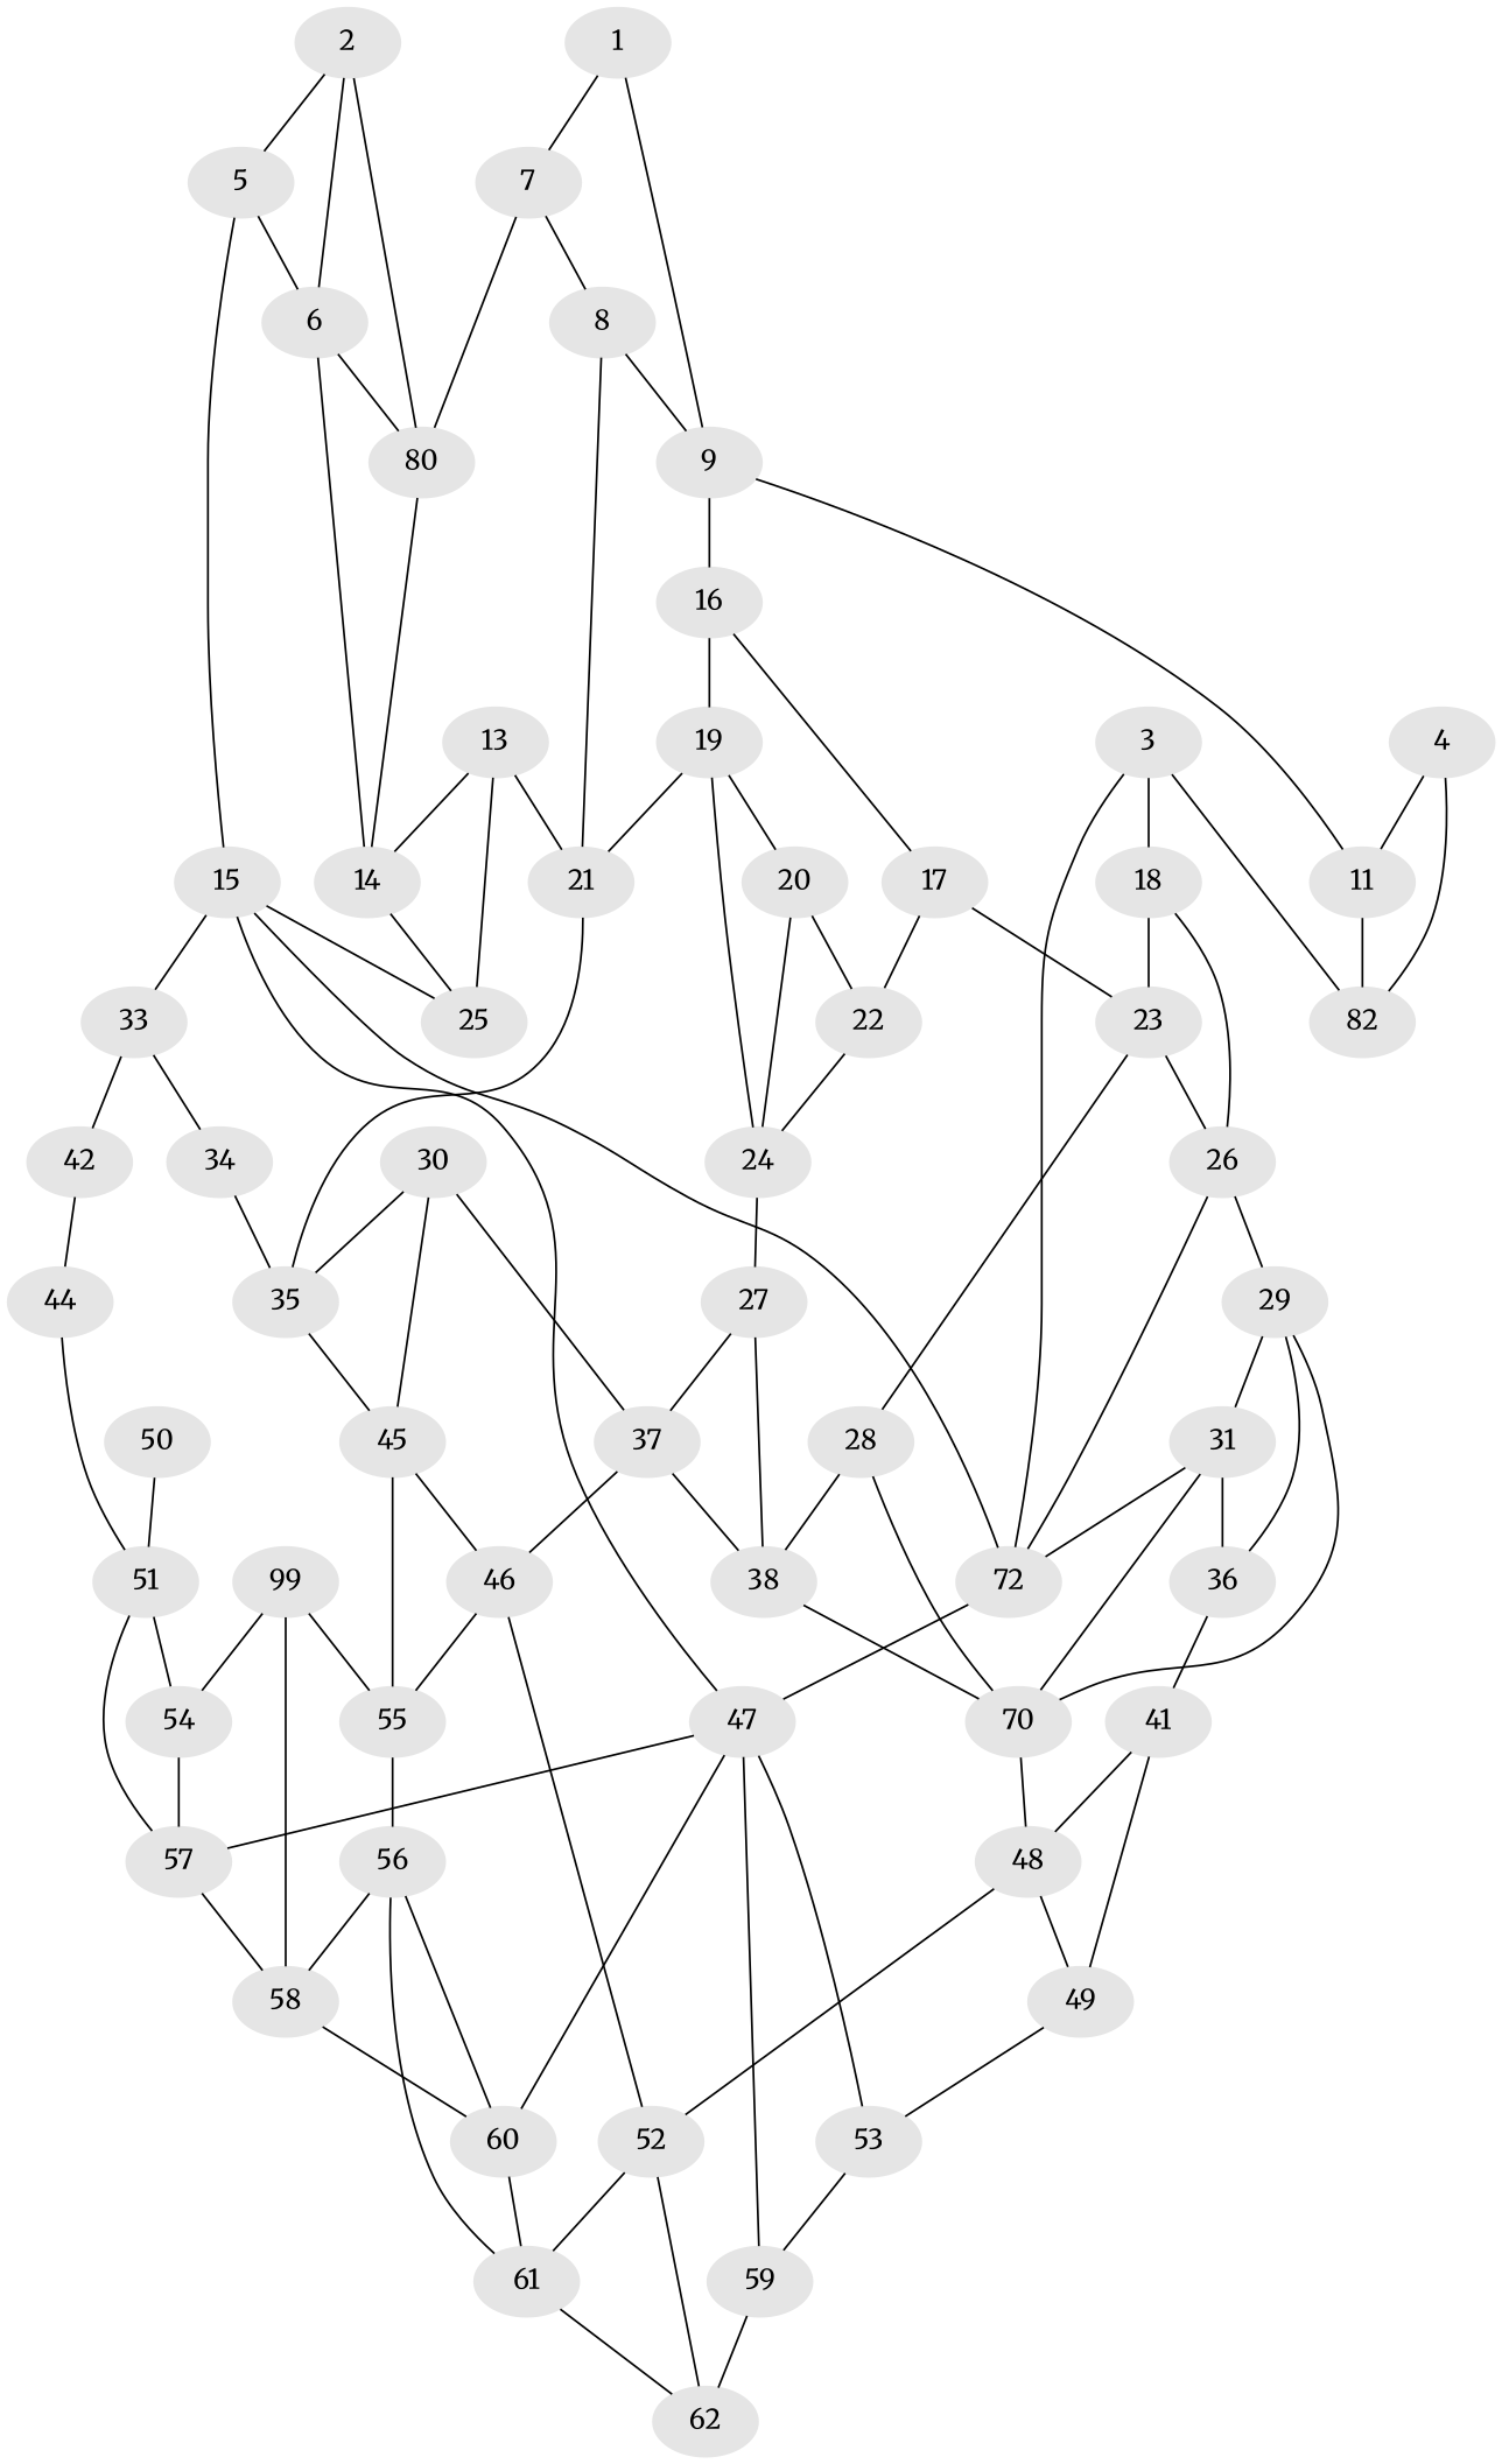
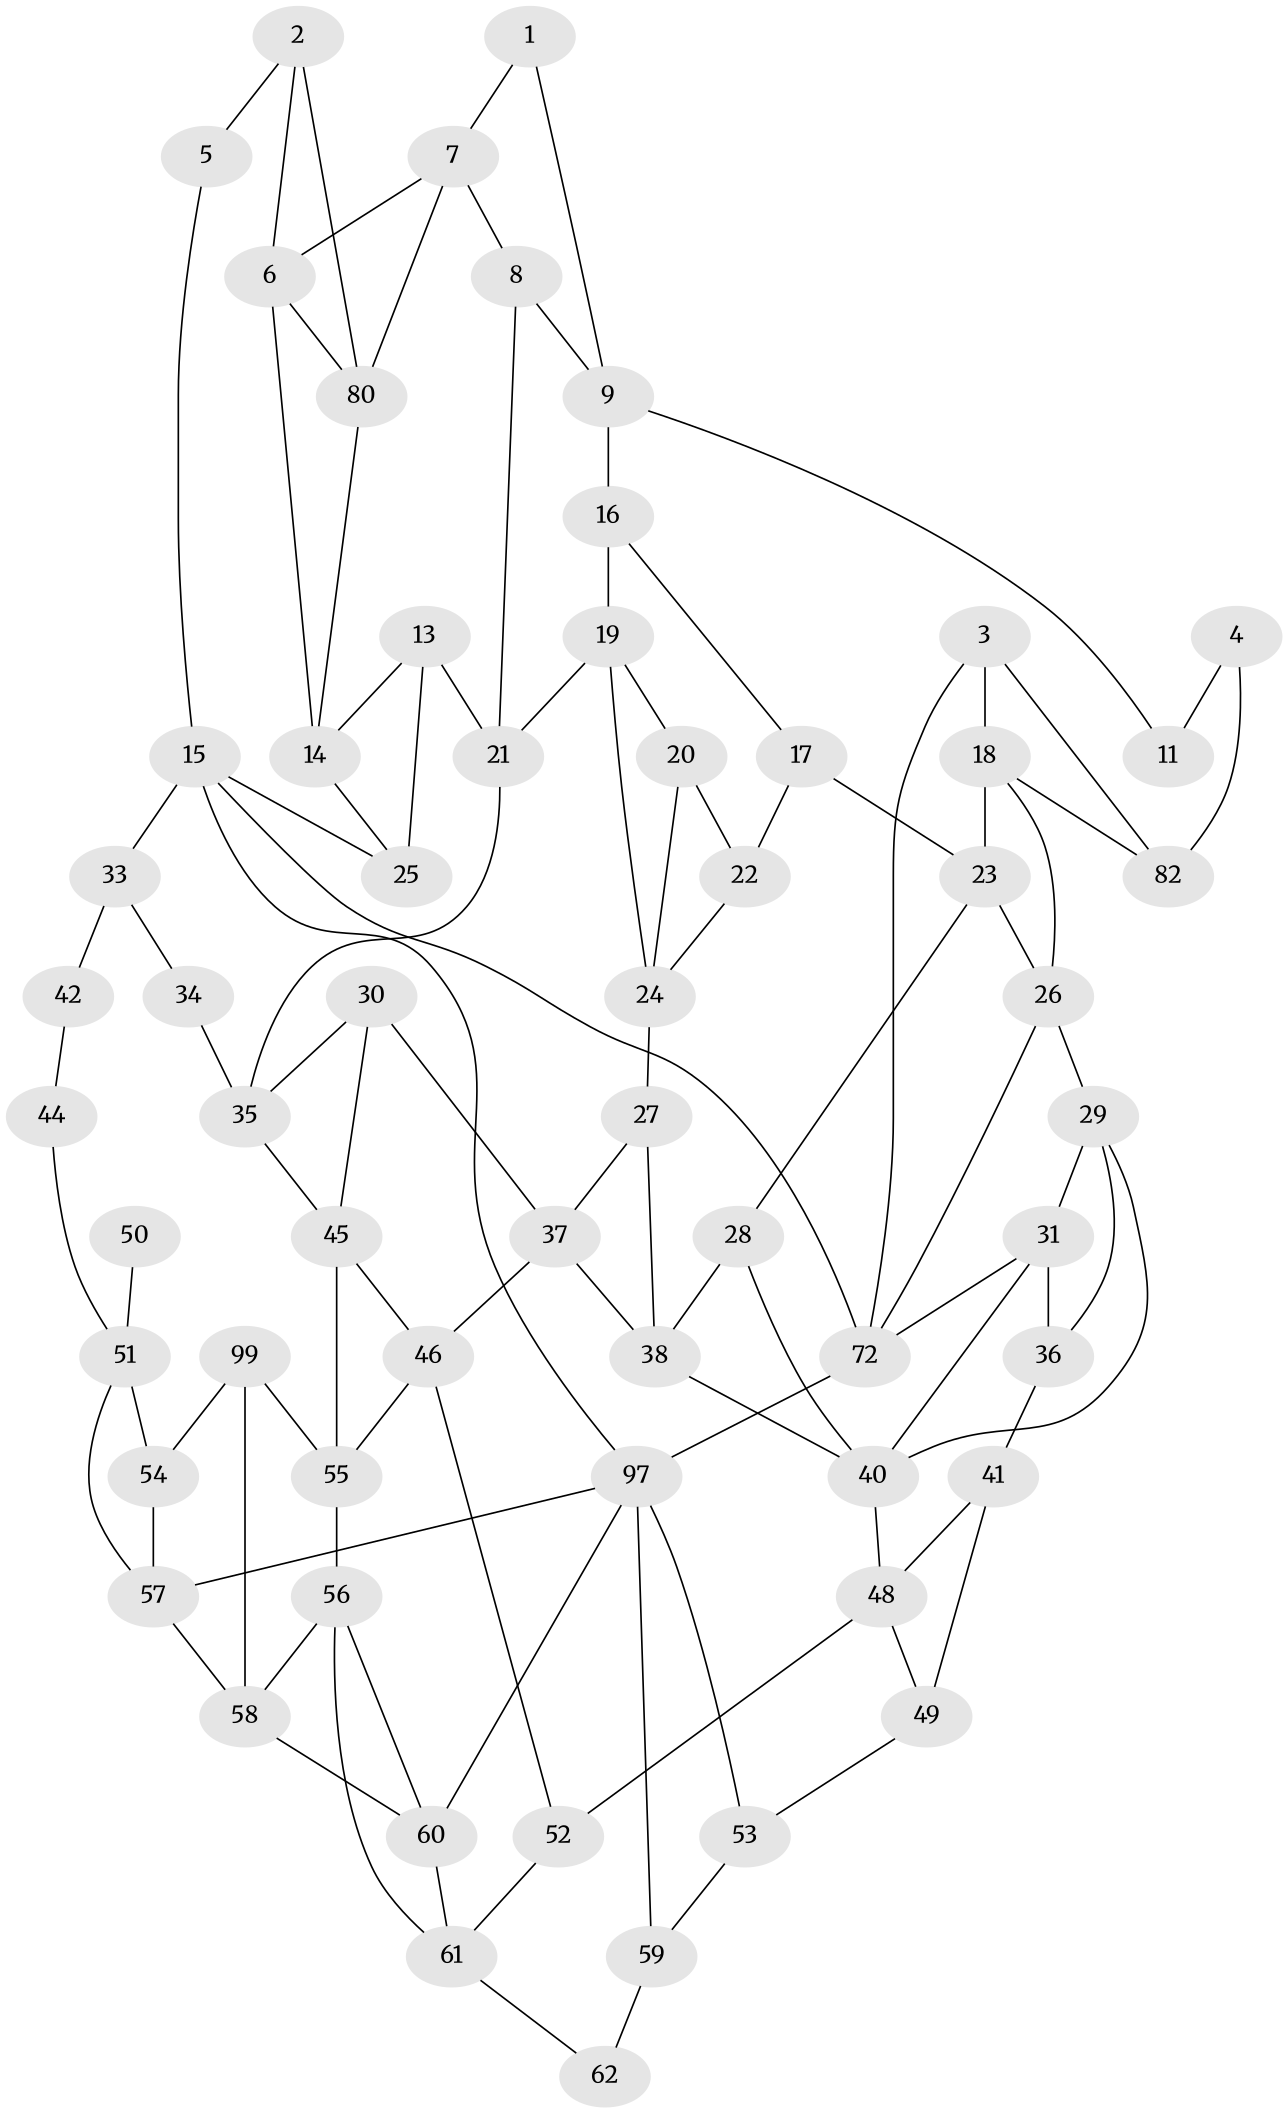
  graph {
    fontname=Merriweather
    node [color=gray90 fontname=Merriweather style=filled]
    edge [fontname=Merriweather weight=1.0]
    1
    7
    9
    n4 [label=80]
    8
    11
    16
    2
    5
    6
    15
    14
    n13 [label=82]
    3
    18
    n16 [label=72]
    23
    26
-   47
+   47 [label=97]
    4
    25
    33
    21
    35
    17
    19
    22
    13
    34
    42
    53
    57
    59
    60
    20
    24
    28
    29
    27
    45
    38
-   40 [label=70]
+   40
    37
    31
    36
    46
    48
    41
    30
    55
    49
    44
    52
    n54 [label=99]
    54
    58
    56
    51
    50
    61
    62
    1 -- 7
    1 -- 9
    7 -- n4 [weight=2.0]
    7 -- 8
    9 -- 11
    9 -- 16
    n4 -- 14
    8 -- 9
    8 -- 21
-   11 -- n13
+   18 -- n13
    16 -- 17
    16 -- 19
    2 -- n4
    2 -- 5
    2 -- 6
-   5 -- 6 [weight=2.0]
+   7 -- 6 [weight=2.0]
    5 -- 15
    6 -- n4 [weight=2.0]
    6 -- 14
    15 -- n16
    15 -- 47
    15 -- 25
    15 -- 33
    14 -- 25
    3 -- n13
    3 -- 18
    3 -- n16
    18 -- 23
    18 -- 26
    n16 -- 47
    23 -- 26
    23 -- 28
    26 -- n16
    26 -- 29
    47 -- 53
    47 -- 57
    47 -- 59
    47 -- 60
    4 -- 11
    4 -- n13
    33 -- 34
    33 -- 42 [weight=2.0]
    21 -- 35
    35 -- 45
    17 -- 23
    17 -- 22
    19 -- 21
    19 -- 20
    19 -- 24
    22 -- 24
    13 -- 14
    13 -- 25
    13 -- 21
    34 -- 35
    42 -- 44
    53 -- 59
    57 -- 58
    59 -- 62 [weight=2.0]
    60 -- 61
    20 -- 22
    20 -- 24
    24 -- 27
    28 -- 38
    28 -- 40
    29 -- 40
    29 -- 31
    29 -- 36
    27 -- 38
    27 -- 37
    45 -- 46
    45 -- 55
    38 -- 40
    40 -- 48
    37 -- 38
    37 -- 46
    31 -- n16
    31 -- 40
    31 -- 36
    36 -- 41 [weight=2.0]
    46 -- 55
    46 -- 52
    48 -- 49
    48 -- 52
    41 -- 48
    41 -- 49 [weight=2.0]
    30 -- 35
    30 -- 45
    30 -- 37
    55 -- 56
    49 -- 53
    44 -- 51
    52 -- 61
-   52 -- 62
    n54 -- 55
    n54 -- 54
    n54 -- 58
    54 -- 57
    58 -- 60
    56 -- 60
    56 -- 58
    56 -- 61
    51 -- 57
    51 -- 54 [weight=2.0]
    50 -- 51 [weight=2.0]
    61 -- 62
  }
